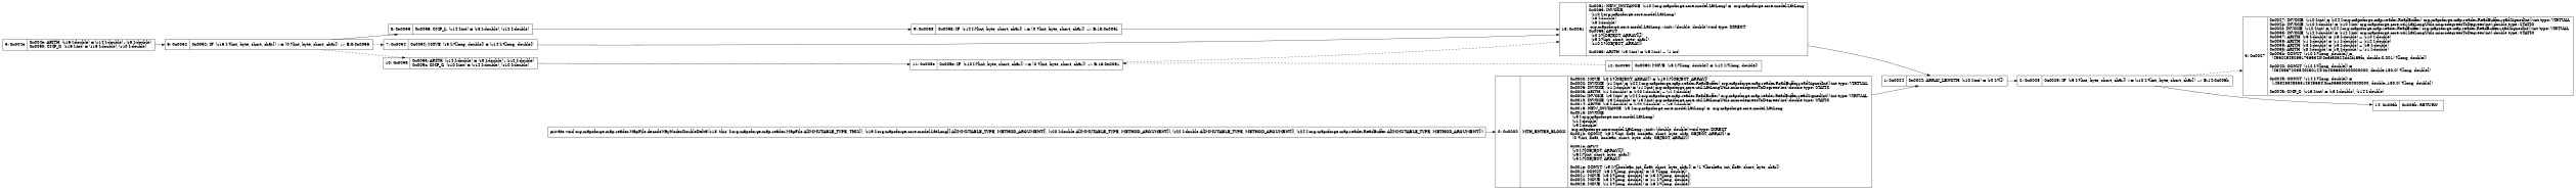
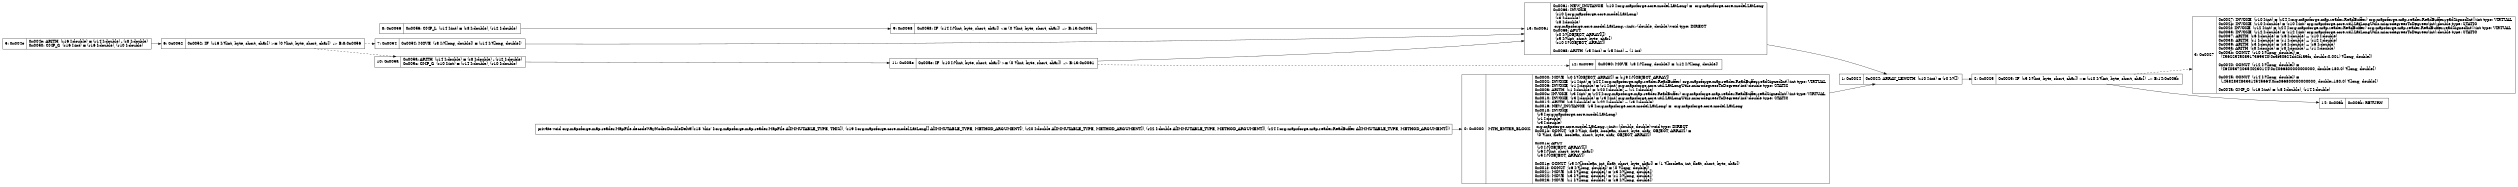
  digraph {
    fontname="DejaVu Serif"
    rankdir=LR
    node [fontname="DejaVu Serif" shape=record]
    edge [fontname="DejaVu Serif"]
    n1 [label="{0\:\ 0x0000|MTH_ENTER_BLOCK\l|0x0000: MOVE  (r0 I:?[OBJECT, ARRAY]) = (r19 I:?[OBJECT, ARRAY]) \l0x0002: INVOKE  (r1 I:int) = (r24 I:org.mapsforge.map.reader.ReadBuffer) org.mapsforge.map.reader.ReadBuffer.readSignedInt():int type: VIRTUAL \l0x0006: INVOKE  (r1 I:double) = (r1 I:int) org.mapsforge.core.util.LatLongUtils.microdegreesToDegrees(int):double type: STATIC \l0x000a: ARITH  (r1 I:double) = (r20 I:double) + (r1 I:double) \l0x000c: INVOKE  (r3 I:int) = (r24 I:org.mapsforge.map.reader.ReadBuffer) org.mapsforge.map.reader.ReadBuffer.readSignedInt():int type: VIRTUAL \l0x0010: INVOKE  (r3 I:double) = (r3 I:int) org.mapsforge.core.util.LatLongUtils.microdegreesToDegrees(int):double type: STATIC \l0x0014: ARITH  (r3 I:double) = (r22 I:double) + (r3 I:double) \l0x0016: NEW_INSTANCE  (r5 I:org.mapsforge.core.model.LatLong) =  org.mapsforge.core.model.LatLong \l0x0018: INVOKE  \l  (r5 I:org.mapsforge.core.model.LatLong)\l  (r1 I:double)\l  (r3 I:double)\l org.mapsforge.core.model.LatLong.\<init\>(double, double):void type: DIRECT \l0x001b: CONST  (r6 I:?[int, float, boolean, short, byte, char, OBJECT, ARRAY]) = \l  (0 ?[int, float, boolean, short, byte, char, OBJECT, ARRAY])\l \l0x001c: APUT  \l  (r0 I:?[OBJECT, ARRAY][])\l  (r6 I:?[int, short, byte, char])\l  (r5 I:?[OBJECT, ARRAY])\l \l0x001e: CONST  (r5 I:?[boolean, int, float, short, byte, char]) = (1 ?[boolean, int, float, short, byte, char]) \l0x001f: CONST  (r6 I:?[long, double]) = (0 ?[long, double]) \l0x0021: MOVE  (r8 I:?[long, double]) = (r3 I:?[long, double]) \l0x0022: MOVE  (r3 I:?[long, double]) = (r1 I:?[long, double]) \l0x0023: MOVE  (r1 I:?[long, double]) = (r6 I:?[long, double]) \l}"]
    n2 [label="{1\:\ 0x0024|0x0024: ARRAY_LENGTH  (r10 I:int) = (r0 I:?[]) \l}"]
    n3 [label="{2\:\ 0x0025|0x0025: IF  (r5 I:?[int, byte, short, char]) \>= (r10 I:?[int, byte, short, char])  \-\> B:14:0x006b \l}"]
    n4 [label="{3\:\ 0x0027|0x0027: INVOKE  (r10 I:int) = (r24 I:org.mapsforge.map.reader.ReadBuffer) org.mapsforge.map.reader.ReadBuffer.readSignedInt():int type: VIRTUAL \l0x002b: INVOKE  (r10 I:double) = (r10 I:int) org.mapsforge.core.util.LatLongUtils.microdegreesToDegrees(int):double type: STATIC \l0x002f: INVOKE  (r12 I:int) = (r24 I:org.mapsforge.map.reader.ReadBuffer) org.mapsforge.map.reader.ReadBuffer.readSignedInt():int type: VIRTUAL \l0x0033: INVOKE  (r12 I:double) = (r12 I:int) org.mapsforge.core.util.LatLongUtils.microdegreesToDegrees(int):double type: STATIC \l0x0037: ARITH  (r6 I:double) = (r6 I:double) + (r10 I:double) \l0x0038: ARITH  (r1 I:double) = (r1 I:double) + (r12 I:double) \l0x0039: ARITH  (r3 I:double) = (r3 I:double) + (r6 I:double) \l0x003a: ARITH  (r8 I:double) = (r8 I:double) + (r1 I:double) \l0x003b: CONST  (r10 I:?[long, double]) = \l  (4562254508917369340(0x3f50624dd2f1a9fc, double:0.001) ?[long, double])\l \l0x0040: CONST  (r12 I:?[long, double]) = \l  (4640537203540230144(0x4066800000000000, double:180.0) ?[long, double])\l \l0x0045: CONST  (r14 I:?[long, double]) = \l  (\-4582834833314545664(0xc066800000000000, double:\-180.0) ?[long, double])\l \l0x004a: CMP_G  (r16 I:int) = (r8 I:double), (r14 I:double) \l}"]
    n5 [label="{14\:\ 0x006b|0x006b: RETURN   \l}"]
    n6 [label="{5\:\ 0x004e|0x004e: ARITH  (r16 I:double) = (r14 I:double) \- (r8 I:double) \l0x0050: CMP_G  (r16 I:int) = (r16 I:double), (r10 I:double) \l}"]
    n7 [label="{6\:\ 0x0052|0x0052: IF  (r16 I:?[int, byte, short, char]) \>= (0 ?[int, byte, short, char])  \-\> B:8:0x0056 \l}"]
    n8 [label="{8\:\ 0x0056|0x0056: CMP_L  (r14 I:int) = (r8 I:double), (r12 I:double) \l}"]
    n9 [label="{9\:\ 0x0058|0x0058: IF  (r14 I:?[int, byte, short, char]) \<= (0 ?[int, byte, short, char])  \-\> B:13:0x0061 \l}"]
    n10 [label="{7\:\ 0x0054|0x0054: MOVE  (r8 I:?[long, double]) = (r14 I:?[long, double]) \l}"]
    n11 [label="{10\:\ 0x005a|0x005a: ARITH  (r14 I:double) = (r8 I:double) \- (r12 I:double) \l0x005c: CMP_G  (r10 I:int) = (r14 I:double), (r10 I:double) \l}"]
    n12 [label="{13\:\ 0x0061|0x0061: NEW_INSTANCE  (r10 I:org.mapsforge.core.model.LatLong) =  org.mapsforge.core.model.LatLong \l0x0063: INVOKE  \l  (r10 I:org.mapsforge.core.model.LatLong)\l  (r3 I:double)\l  (r8 I:double)\l org.mapsforge.core.model.LatLong.\<init\>(double, double):void type: DIRECT \l0x0066: APUT  \l  (r0 I:?[OBJECT, ARRAY][])\l  (r5 I:?[int, short, byte, char])\l  (r10 I:?[OBJECT, ARRAY])\l \l0x0068: ARITH  (r5 I:int) = (r5 I:int) + (1 int) \l}"]
    n13 [label="{11\:\ 0x005e|0x005e: IF  (r10 I:?[int, byte, short, char]) \>= (0 ?[int, byte, short, char])  \-\> B:13:0x0061 \l}"]
    n14 [label="{12\:\ 0x0060|0x0060: MOVE  (r8 I:?[long, double]) = (r12 I:?[long, double]) \l}"]
    n15 [label="{private void org.mapsforge.map.reader.MapFile.decodeWayNodesDoubleDelta((r18 'this' I:org.mapsforge.map.reader.MapFile A[IMMUTABLE_TYPE, THIS]), (r19 I:org.mapsforge.core.model.LatLong[] A[IMMUTABLE_TYPE, METHOD_ARGUMENT]), (r20 I:double A[IMMUTABLE_TYPE, METHOD_ARGUMENT]), (r22 I:double A[IMMUTABLE_TYPE, METHOD_ARGUMENT]), (r24 I:org.mapsforge.map.reader.ReadBuffer A[IMMUTABLE_TYPE, METHOD_ARGUMENT])) }"]
    n1 -> n2
    n2 -> n3
    n3 -> n4 [style=dashed]
    n3 -> n5
    n6 -> n7
-   n7 -> n8
    n7 -> n10 [style=dashed]
    n7 -> n11 [style=dashed]
    n8 -> n9
    n9 -> n12
    n10 -> n12
    n11 -> n13
    n12 -> n2
-   n13 -> n12 [style=dashed]
-   n14 -> n13 [style=dashed]
+   n13 -> n12
+   n13 -> n14 [style=dashed]
    n15 -> n1
  }
